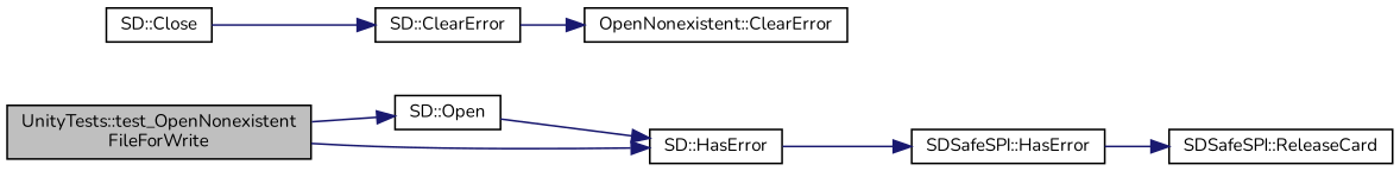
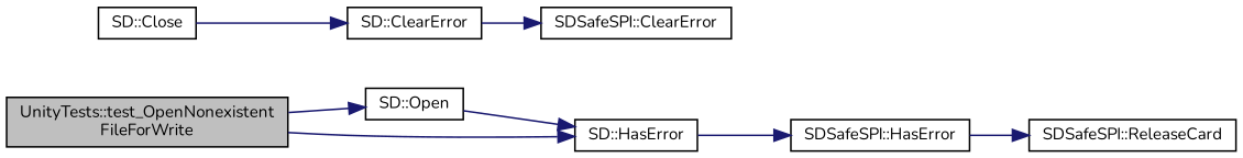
  digraph {
    fontname=Nunito
    rankdir=LR
    node [color=black fillcolor=white fontname=Nunito fontsize=10 shape=record style=filled]
    edge [color=midnightblue fontname=Nunito fontsize=10 labelfontname=Helvetica labelfontsize=10 style=solid]
    n1 [fillcolor=grey75 fontcolor=black height=0.2 label="UnityTests::test_OpenNonexistent\lFileForWrite" width=0.4]
    n2 [height=0.2 label="SD::Open" width=0.4]
    n3 [height=0.2 label="SD::HasError" width=0.4]
    n4 [height=0.2 label="SDSafeSPI::HasError" width=0.4]
    n5 [height=0.2 label="SD::Close" width=0.4]
    n6 [height=0.2 label="SD::ClearError" width=0.4]
-   n7 [height=0.2 label="OpenNonexistent::ClearError" width=0.4]
+   n7 [height=0.2 label="SDSafeSPI::ClearError" width=0.4]
    n8 [height=0.2 label="SDSafeSPI::ReleaseCard" width=0.4]
    n1 -> n2
    n1 -> n3
    n2 -> n3
    n3 -> n4
    n4 -> n8
    n5 -> n6
    n6 -> n7
  }
